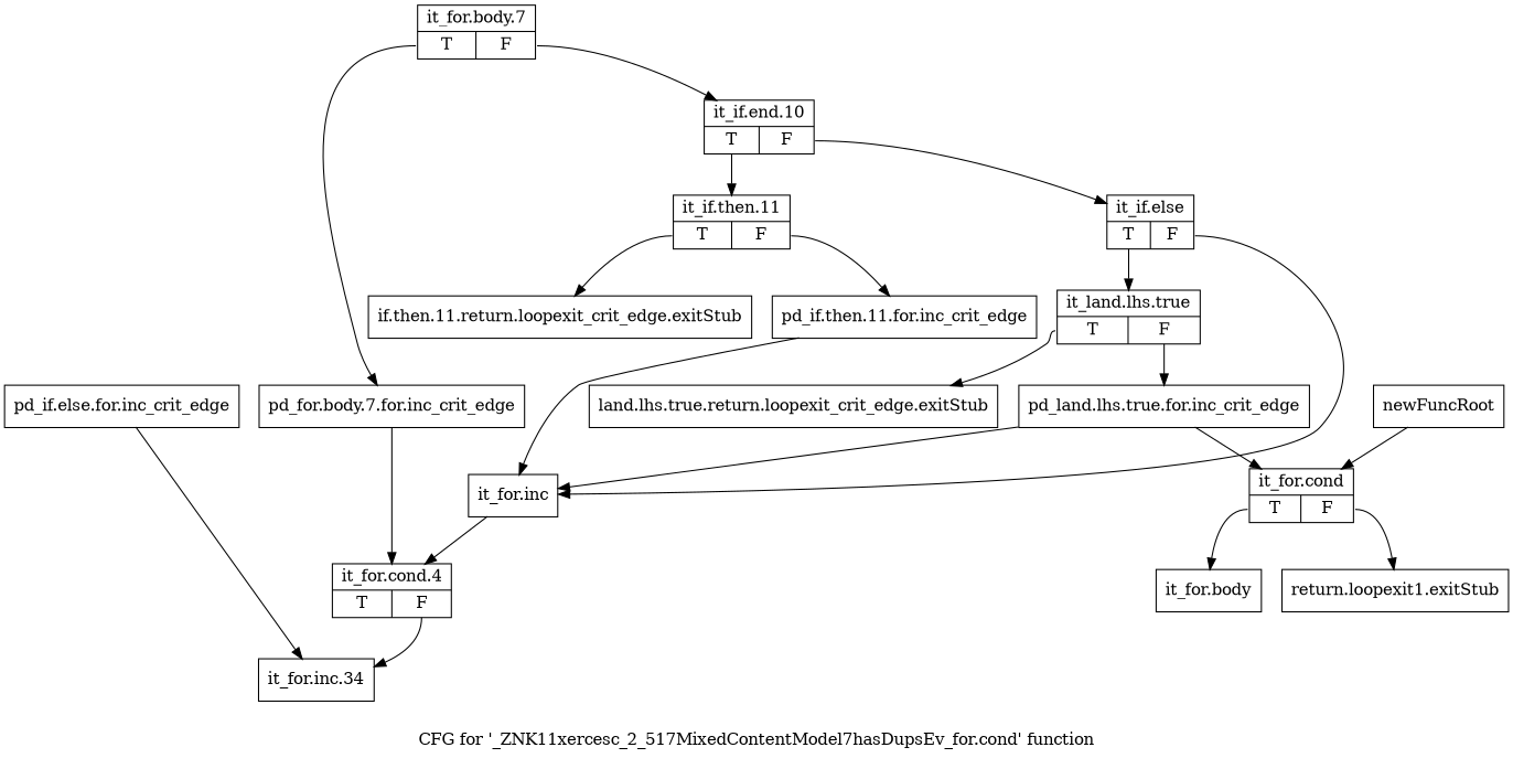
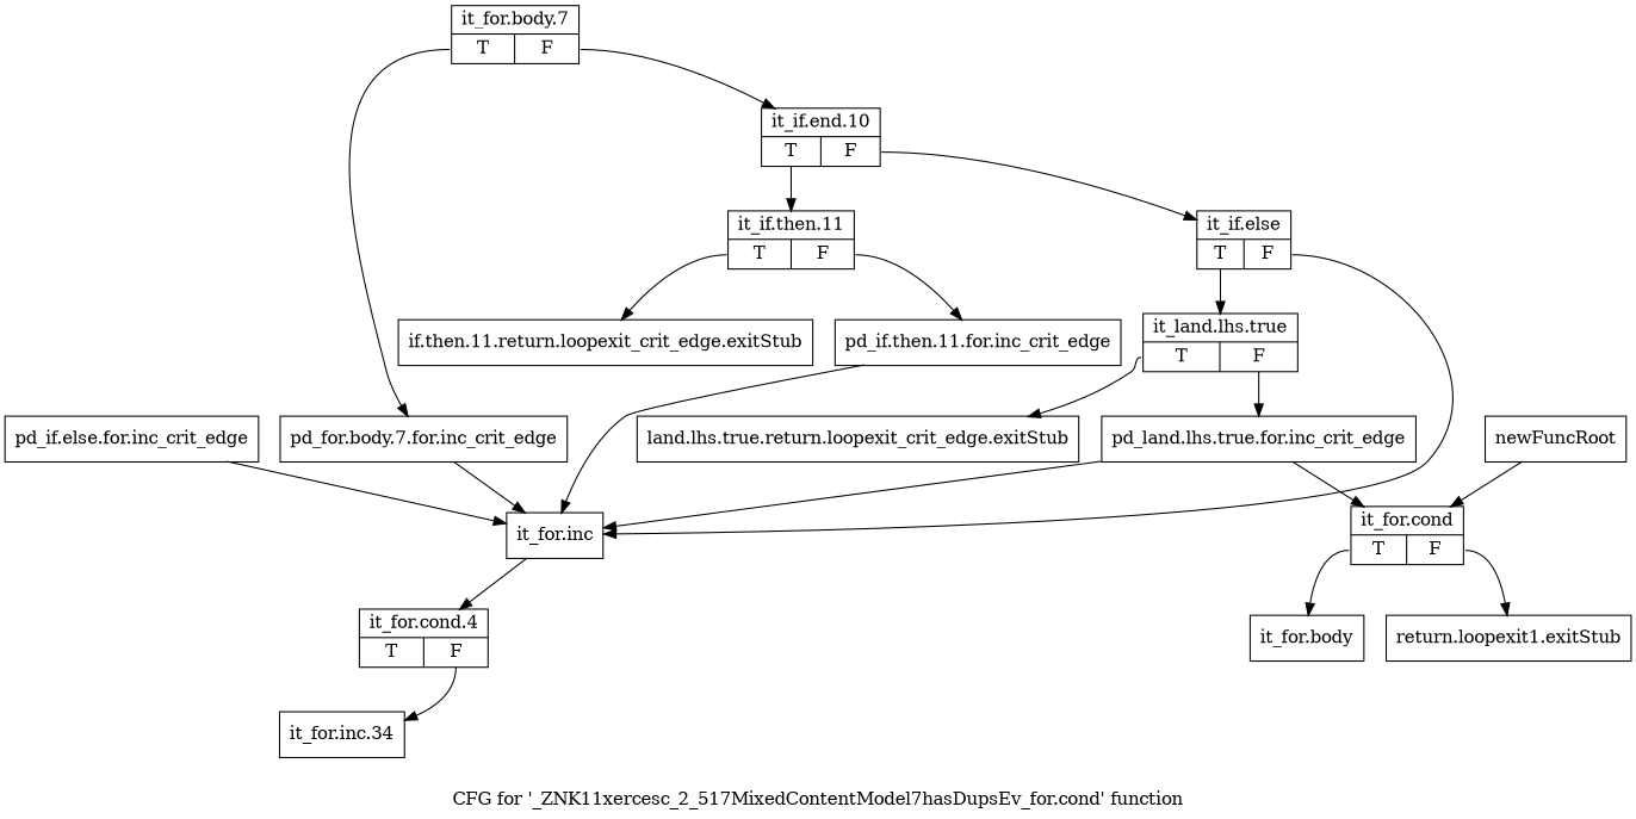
  digraph {
    label="CFG for '_ZNK11xercesc_2_517MixedContentModel7hasDupsEv_for.cond' function"
    node [shape=record]
    n1 [label="{newFuncRoot}"]
    n2 [label="{it_for.cond|{<s0>T|<s1>F}}"]
    n3 [label="{return.loopexit1.exitStub}"]
    n4 [label="{it_for.body}"]
    n5 [label="{land.lhs.true.return.loopexit_crit_edge.exitStub}"]
    n6 [label="{if.then.11.return.loopexit_crit_edge.exitStub}"]
    n7 [label="{it_for.cond.4|{<s0>T|<s1>F}}"]
    n8 [label="{it_for.inc.34}"]
    n9 [label="{it_for.body.7|{<s0>T|<s1>F}}"]
    n10 [label="{pd_for.body.7.for.inc_crit_edge}"]
    n11 [label="{it_if.end.10|{<s0>T|<s1>F}}"]
    n12 [label="{it_for.inc}"]
    n13 [label="{it_if.then.11|{<s0>T|<s1>F}}"]
    n14 [label="{it_if.else|{<s0>T|<s1>F}}"]
    n15 [label="{pd_if.then.11.for.inc_crit_edge}"]
    n16 [label="{it_land.lhs.true|{<s0>T|<s1>F}}"]
    n17 [label="{pd_land.lhs.true.for.inc_crit_edge}"]
    n18 [label="{pd_if.else.for.inc_crit_edge}"]
    n1 -> n2
    n2 -> n3 [tailport=s1]
    n2 -> n4 [tailport=s0]
    n7 -> n8 [tailport=s1]
    n9 -> n10 [tailport=s0]
    n9 -> n11 [tailport=s1]
-   n10 -> n7
+   n10 -> n12
    n11 -> n13 [tailport=s0]
    n11 -> n14 [tailport=s1]
    n12 -> n7
    n13 -> n6 [tailport=s0]
    n13 -> n15 [tailport=s1]
    n14 -> n12 [tailport=s1]
    n14 -> n16 [tailport=s0]
    n15 -> n12
    n16 -> n5 [tailport=s0]
    n16 -> n17 [tailport=s1]
    n17 -> n2
    n17 -> n12
-   n18 -> n8
+   n18 -> n12
  }
